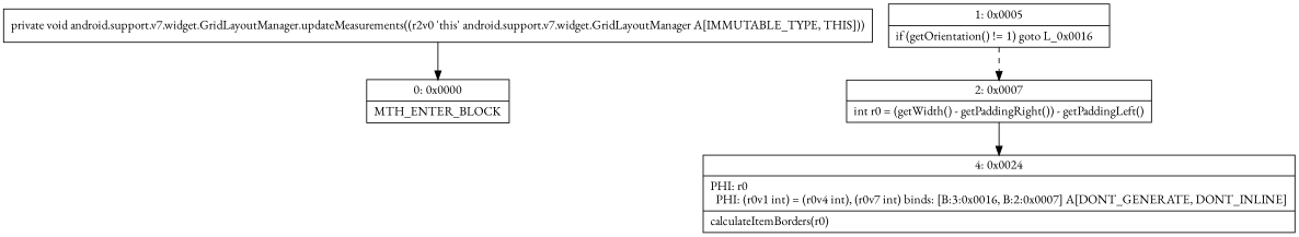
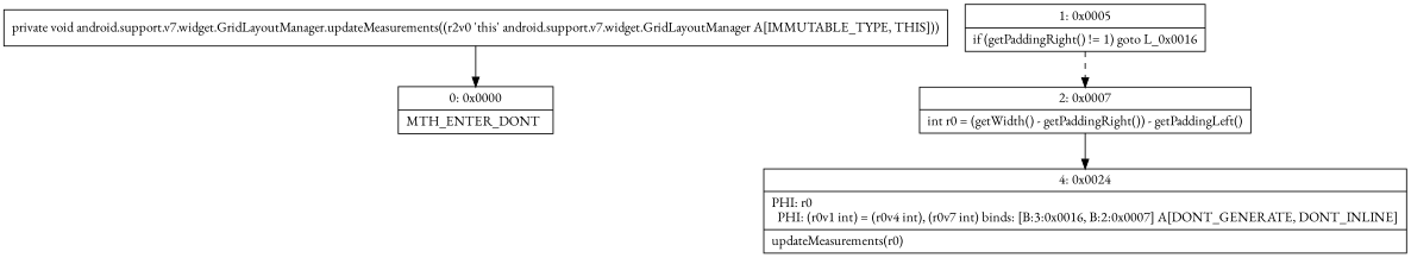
  digraph {
    fontname="EB Garamond"
    node [fontname="EB Garamond" shape=record]
    edge [fontname="EB Garamond"]
-   n1 [label="{0\:\ 0x0000|MTH_ENTER_BLOCK\l}"]
-   n2 [label="{1\:\ 0x0005|if (getOrientation() != 1) goto L_0x0016\l}"]
+   n1 [label="{0\:\ 0x0000|MTH_ENTER_DONT\l}"]
+   n2 [label="{1\:\ 0x0005|if (getPaddingRight() != 1) goto L_0x0016\l}"]
    n3 [label="{2\:\ 0x0007|int r0 = (getWidth() \- getPaddingRight()) \- getPaddingLeft()\l}"]
-   n4 [label="{4\:\ 0x0024|PHI: r0 \l  PHI: (r0v1 int) = (r0v4 int), (r0v7 int) binds: [B:3:0x0016, B:2:0x0007] A[DONT_GENERATE, DONT_INLINE]\l|calculateItemBorders(r0)\l}"]
+   n4 [label="{4\:\ 0x0024|PHI: r0 \l  PHI: (r0v1 int) = (r0v4 int), (r0v7 int) binds: [B:3:0x0016, B:2:0x0007] A[DONT_GENERATE, DONT_INLINE]\l|updateMeasurements(r0)\l}"]
    n5 [label="{private void android.support.v7.widget.GridLayoutManager.updateMeasurements((r2v0 'this' android.support.v7.widget.GridLayoutManager A[IMMUTABLE_TYPE, THIS])) }"]
    n2 -> n3 [style=dashed]
    n3 -> n4
    n5 -> n1
  }
